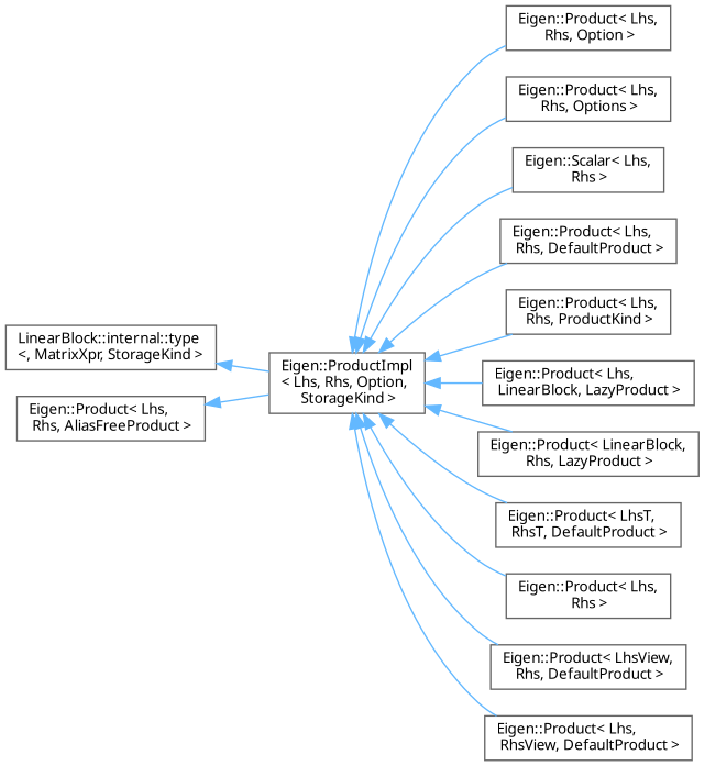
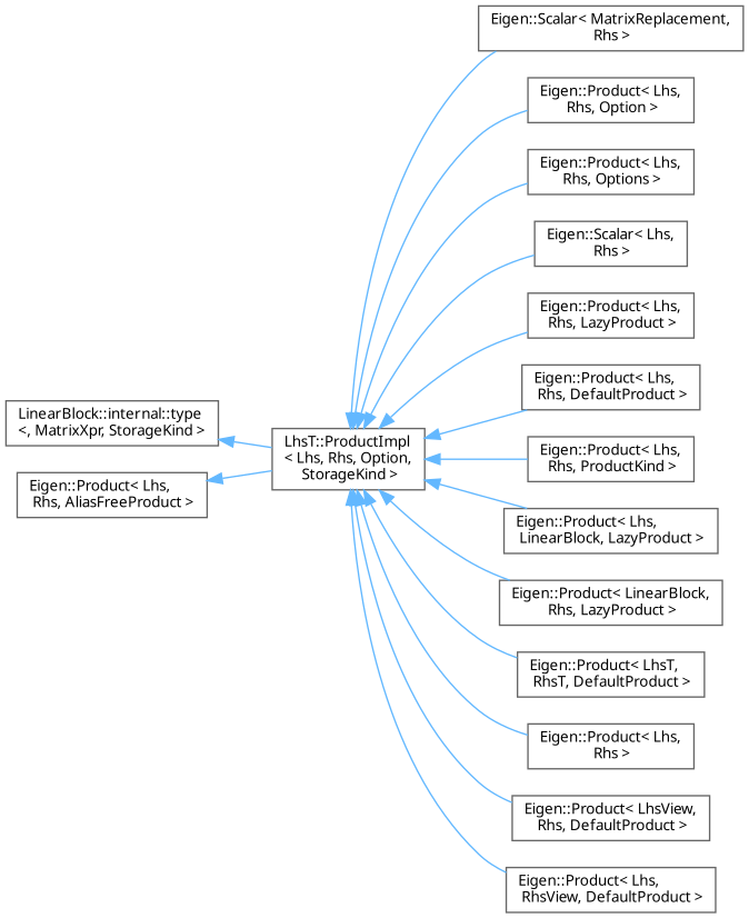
  digraph {
    fontname="Noto Sans"
    rankdir=LR
    node [color=grey40 fillcolor=white fontname="Noto Sans" fontsize=10 shape=box style=filled]
    edge [color=steelblue1 dir=back fontname="Noto Sans" fontsize=10 labelfontname=Helvetica labelfontsize=10 style=solid]
    n1 [height=0.2 label="LinearBlock::internal::type\l\<, MatrixXpr, StorageKind \>" width=0.4]
-   n2 [height=0.2 label="Eigen::ProductImpl\l\< Lhs, Rhs, Option,\l StorageKind \>" width=0.4]
+   n2 [height=0.2 label="LhsT::ProductImpl\l\< Lhs, Rhs, Option,\l StorageKind \>" width=0.4]
+   n3 [height=0.2 label="Eigen::Scalar\< MatrixReplacement,\l Rhs \>" width=0.4]
    n4 [height=0.2 label="Eigen::Product\< Lhs,\l Rhs, Option \>" width=0.4]
    n5 [height=0.2 label="Eigen::Product\< Lhs,\l Rhs, Options \>" width=0.4]
    n6 [height=0.2 label="Eigen::Scalar\< Lhs,\l Rhs \>" width=0.4]
+   n7 [height=0.2 label="Eigen::Product\< Lhs,\l Rhs, LazyProduct \>" width=0.4]
    n8 [height=0.2 label="Eigen::Product\< Lhs,\l Rhs, DefaultProduct \>" width=0.4]
    n9 [height=0.2 label="Eigen::Product\< Lhs,\l Rhs, ProductKind \>" width=0.4]
    n10 [height=0.2 label="Eigen::Product\< Lhs,\l LinearBlock, LazyProduct \>" width=0.4]
    n11 [height=0.2 label="Eigen::Product\< LinearBlock,\l Rhs, LazyProduct \>" width=0.4]
    n12 [height=0.2 label="Eigen::Product\< LhsT,\l RhsT, DefaultProduct \>" width=0.4]
    n13 [height=0.2 label="Eigen::Product\< Lhs,\l Rhs \>" width=0.4]
    n14 [height=0.2 label="Eigen::Product\< LhsView,\l Rhs, DefaultProduct \>" width=0.4]
    n15 [height=0.2 label="Eigen::Product\< Lhs,\l RhsView, DefaultProduct \>" width=0.4]
    n16 [height=0.2 label="Eigen::Product\< Lhs,\l Rhs, AliasFreeProduct \>" width=0.4]
    n1 -> n2
+   n2 -> n3
    n2 -> n4
    n2 -> n5
    n2 -> n6
+   n2 -> n7
    n2 -> n8
    n2 -> n9
    n2 -> n10
    n2 -> n11
    n2 -> n12
    n2 -> n13
    n2 -> n14
    n2 -> n15
    n16 -> n2
  }
